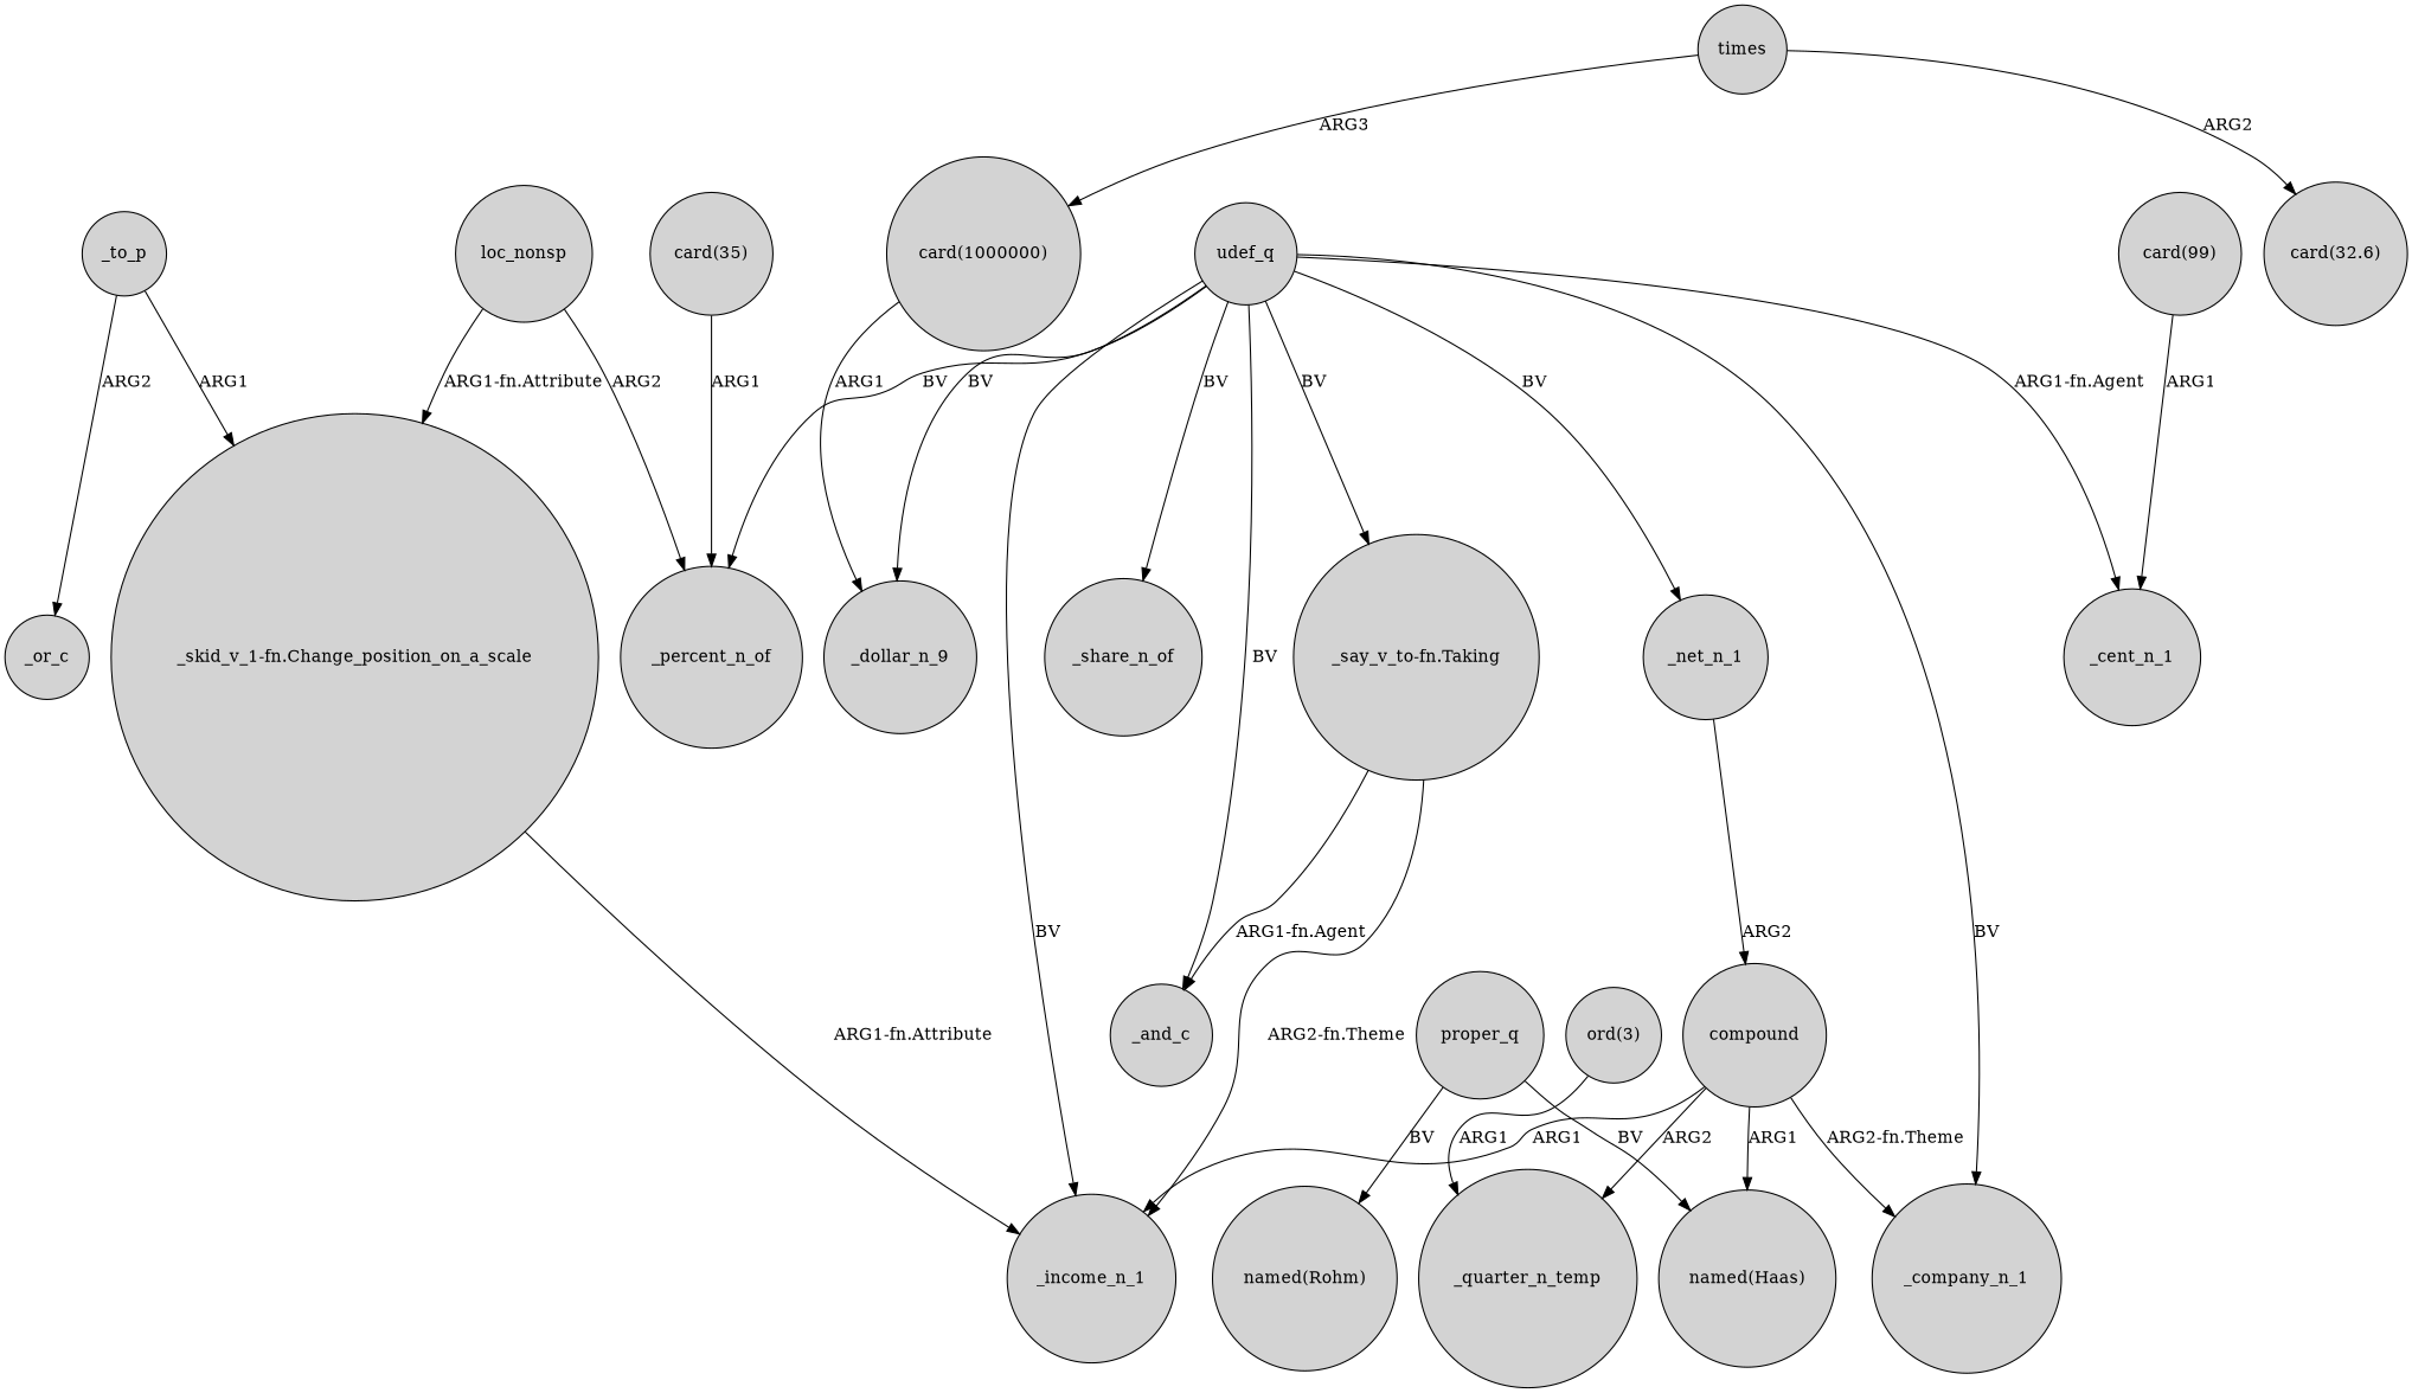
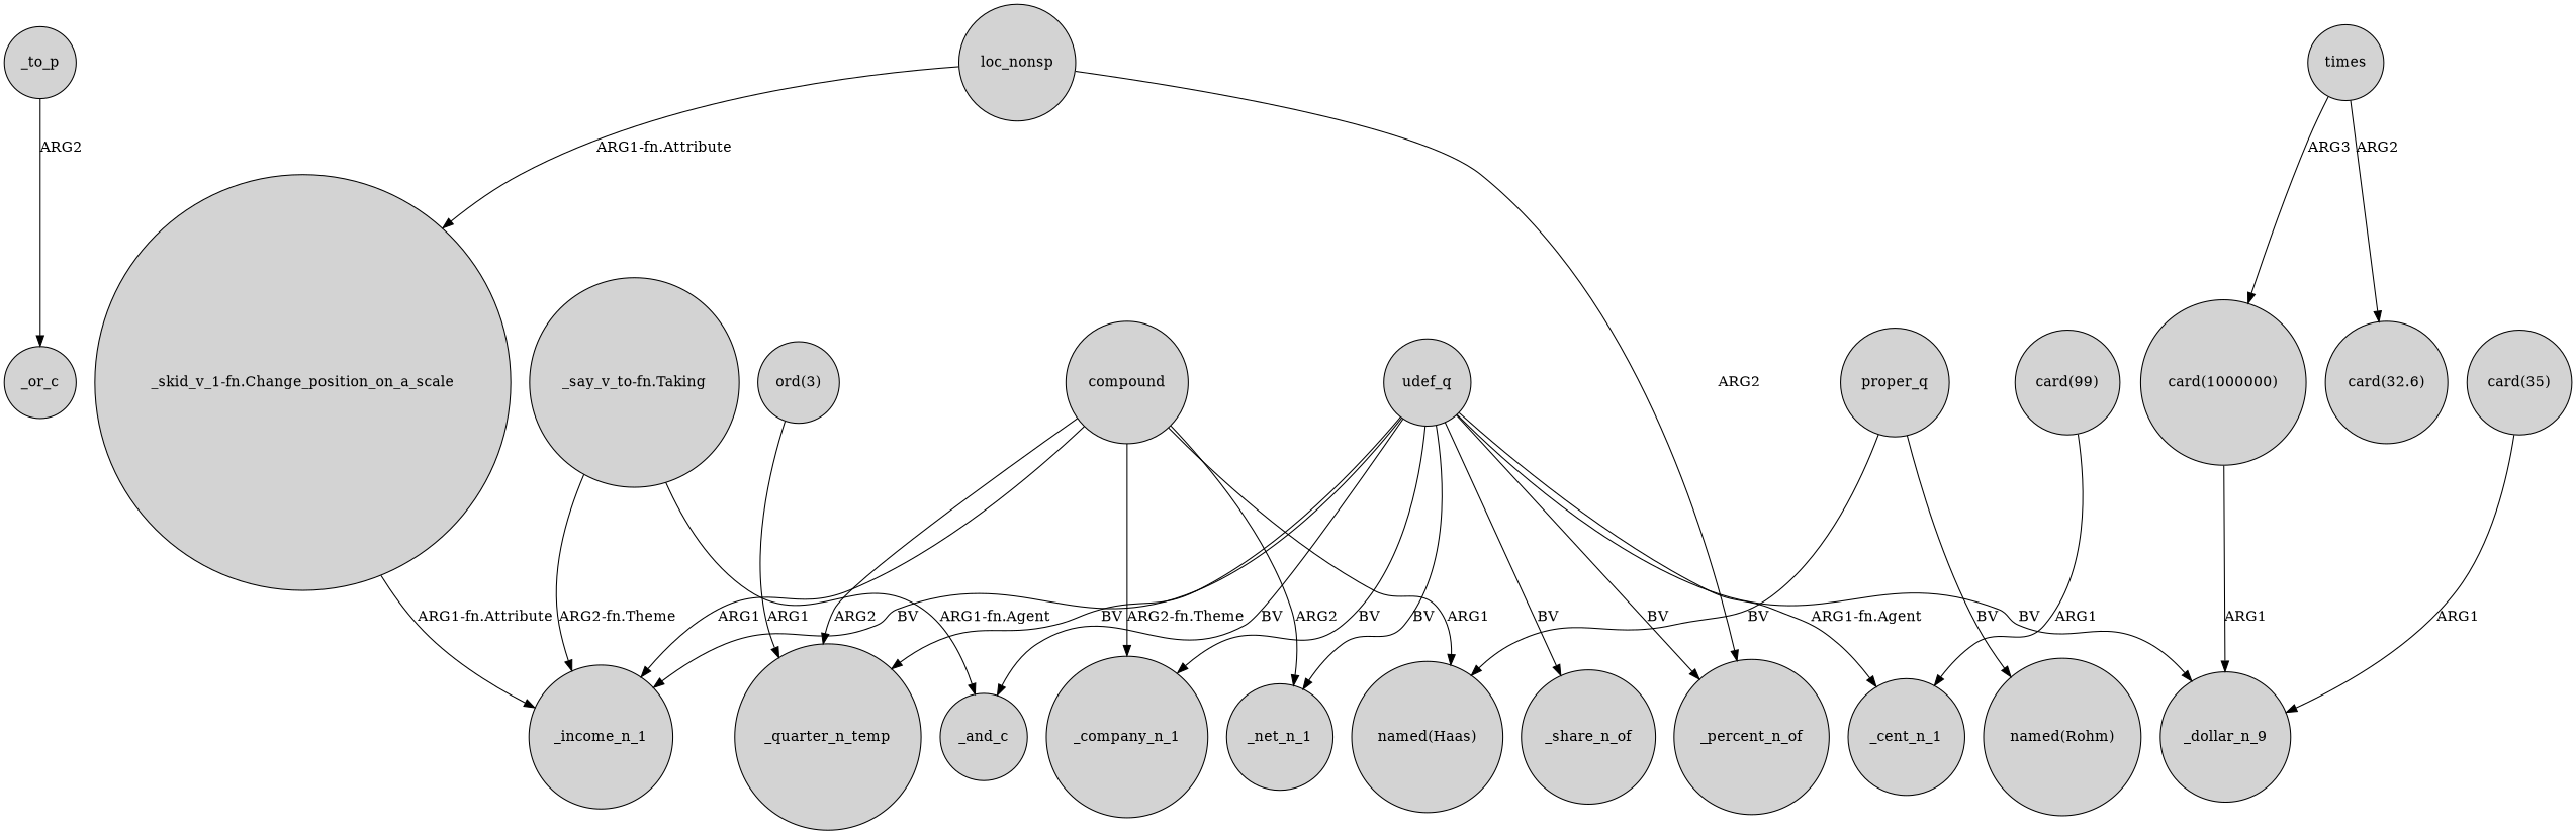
  digraph {
    node [shape=circle style=filled]
    _to_p
    _or_c
    "_skid_v_1-fn.Change_position_on_a_scale"
    _income_n_1
    compound
    _net_n_1
    _quarter_n_temp
    "named(Haas)"
    _company_n_1
    "ord(3)"
    proper_q
    "named(Rohm)"
    "_say_v_to-fn.Taking"
    _and_c
    udef_q
    _cent_n_1
    _share_n_of
    _percent_n_of
    n19 [label=_dollar_n_9]
    times
    "card(1000000)"
    "card(32.6)"
    loc_nonsp
    "card(35)"
    n25 [label="card(99)"]
    _to_p -> _or_c [label=ARG2]
-   _to_p -> "_skid_v_1-fn.Change_position_on_a_scale" [label=ARG1]
    "_skid_v_1-fn.Change_position_on_a_scale" -> _income_n_1 [label="ARG1-fn.Attribute"]
    compound -> _income_n_1 [label=ARG1]
-   _net_n_1 -> compound [label=ARG2]
+   compound -> _net_n_1 [label=ARG2]
    compound -> _quarter_n_temp [label=ARG2]
    compound -> "named(Haas)" [label=ARG1]
    compound -> _company_n_1 [label="ARG2-fn.Theme"]
    "ord(3)" -> _quarter_n_temp [label=ARG1]
    proper_q -> "named(Haas)" [label=BV]
    proper_q -> "named(Rohm)" [label=BV]
    "_say_v_to-fn.Taking" -> _income_n_1 [label="ARG2-fn.Theme"]
    "_say_v_to-fn.Taking" -> _and_c [label="ARG1-fn.Agent"]
    udef_q -> _income_n_1 [label=BV]
    udef_q -> _net_n_1 [label=BV]
-   udef_q -> "_say_v_to-fn.Taking" [label=BV]
+   udef_q -> _quarter_n_temp [label=BV]
    udef_q -> _company_n_1 [label=BV]
    udef_q -> _and_c [label=BV]
    udef_q -> _cent_n_1 [label="ARG1-fn.Agent"]
    udef_q -> _share_n_of [label=BV]
    udef_q -> _percent_n_of [label=BV]
    udef_q -> n19 [label=BV]
    times -> "card(1000000)" [label=ARG3]
    times -> "card(32.6)" [label=ARG2]
    "card(1000000)" -> n19 [label=ARG1]
    loc_nonsp -> "_skid_v_1-fn.Change_position_on_a_scale" [label="ARG1-fn.Attribute"]
    loc_nonsp -> _percent_n_of [label=ARG2]
-   "card(35)" -> _percent_n_of [label=ARG1]
+   "card(35)" -> n19 [label=ARG1]
    n25 -> _cent_n_1 [label=ARG1]
  }
